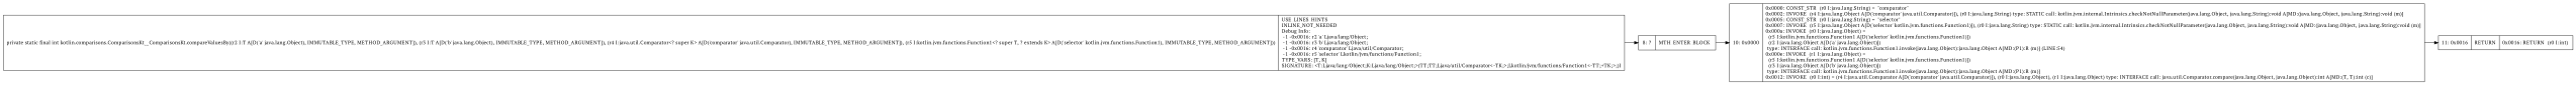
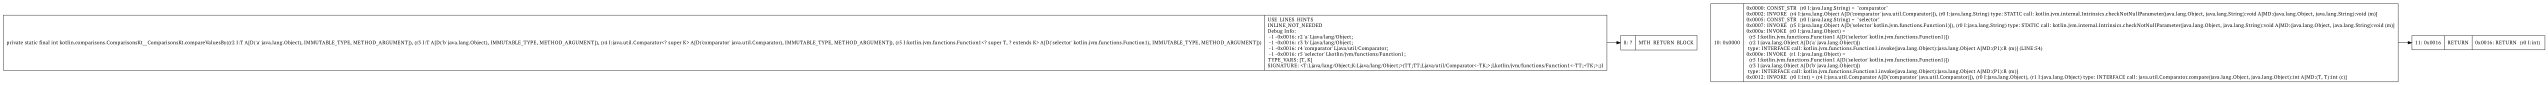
  digraph {
    fontname="PT Serif"
    rankdir=LR
    node [fontname="PT Serif" shape=record]
    edge [fontname="PT Serif"]
-   n1 [label="{8\:\ ?|MTH_ENTER_BLOCK\l}"]
+   n1 [label="{8\:\ ?|MTH_RETURN_BLOCK\l}"]
    n2 [label="{10\:\ 0x0000|0x0000: CONST_STR  (r0 I:java.lang.String) =  \"comparator\" \l0x0002: INVOKE  (r4 I:java.lang.Object A[D('comparator' java.util.Comparator)]), (r0 I:java.lang.String) type: STATIC call: kotlin.jvm.internal.Intrinsics.checkNotNullParameter(java.lang.Object, java.lang.String):void A[MD:(java.lang.Object, java.lang.String):void (m)]\l0x0005: CONST_STR  (r0 I:java.lang.String) =  \"selector\" \l0x0007: INVOKE  (r5 I:java.lang.Object A[D('selector' kotlin.jvm.functions.Function1)]), (r0 I:java.lang.String) type: STATIC call: kotlin.jvm.internal.Intrinsics.checkNotNullParameter(java.lang.Object, java.lang.String):void A[MD:(java.lang.Object, java.lang.String):void (m)]\l0x000a: INVOKE  (r0 I:java.lang.Object) = \l  (r5 I:kotlin.jvm.functions.Function1 A[D('selector' kotlin.jvm.functions.Function1)])\l  (r2 I:java.lang.Object A[D('a' java.lang.Object)])\l type: INTERFACE call: kotlin.jvm.functions.Function1.invoke(java.lang.Object):java.lang.Object A[MD:(P1):R (m)] (LINE:54)\l0x000e: INVOKE  (r1 I:java.lang.Object) = \l  (r5 I:kotlin.jvm.functions.Function1 A[D('selector' kotlin.jvm.functions.Function1)])\l  (r3 I:java.lang.Object A[D('b' java.lang.Object)])\l type: INTERFACE call: kotlin.jvm.functions.Function1.invoke(java.lang.Object):java.lang.Object A[MD:(P1):R (m)]\l0x0012: INVOKE  (r0 I:int) = (r4 I:java.util.Comparator A[D('comparator' java.util.Comparator)]), (r0 I:java.lang.Object), (r1 I:java.lang.Object) type: INTERFACE call: java.util.Comparator.compare(java.lang.Object, java.lang.Object):int A[MD:(T, T):int (c)]\l}"]
    n3 [label="{11\:\ 0x0016|RETURN\l|0x0016: RETURN  (r0 I:int) \l}"]
    n4 [label="{private static final int kotlin.comparisons.ComparisonsKt__ComparisonsKt.compareValuesBy((r2 I:T A[D('a' java.lang.Object), IMMUTABLE_TYPE, METHOD_ARGUMENT]), (r3 I:T A[D('b' java.lang.Object), IMMUTABLE_TYPE, METHOD_ARGUMENT]), (r4 I:java.util.Comparator\<? super K\> A[D('comparator' java.util.Comparator), IMMUTABLE_TYPE, METHOD_ARGUMENT]), (r5 I:kotlin.jvm.functions.Function1\<? super T, ? extends K\> A[D('selector' kotlin.jvm.functions.Function1), IMMUTABLE_TYPE, METHOD_ARGUMENT]))  | USE_LINES_HINTS\lINLINE_NOT_NEEDED\lDebug Info:\l  \-1 \-0x0016: r2 'a' Ljava\/lang\/Object;\l  \-1 \-0x0016: r3 'b' Ljava\/lang\/Object;\l  \-1 \-0x0016: r4 'comparator' Ljava\/util\/Comparator;\l  \-1 \-0x0016: r5 'selector' Lkotlin\/jvm\/functions\/Function1;\lTYPE_VARS: [T, K]\lSIGNATURE: \<T:Ljava\/lang\/Object;K:Ljava\/lang\/Object;\>(TT;TT;Ljava\/util\/Comparator\<\-TK;\>;Lkotlin\/jvm\/functions\/Function1\<\-TT;+TK;\>;)I\l}"]
-   n1 -> n2
    n2 -> n3
    n4 -> n1
  }
